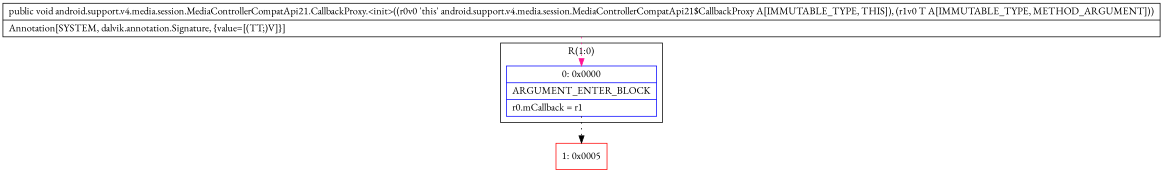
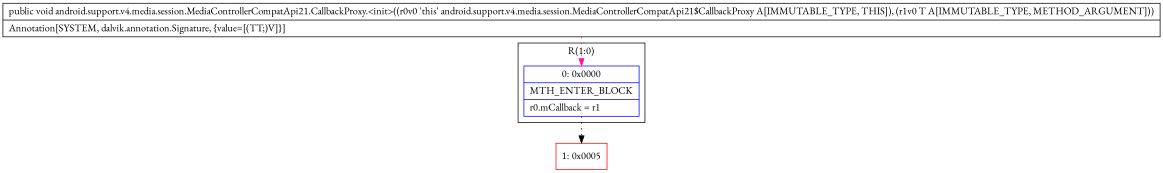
  digraph {
    fontname="EB Garamond"
    node [shape=record fontname="EB Garamond"]
    edge [style=dotted arrowhead=normal fontname="EB Garamond"]
-   n1 [color=blue label="{0\:\ 0x0000|ARGUMENT_ENTER_BLOCK\l|r0.mCallback = r1\l}"]
+   n1 [color=blue label="{0\:\ 0x0000|MTH_ENTER_BLOCK\l|r0.mCallback = r1\l}"]
    n2 [color=red label="{1\:\ 0x0005}"]
    n3 [label="{public void android.support.v4.media.session.MediaControllerCompatApi21.CallbackProxy.\<init\>((r0v0 'this' android.support.v4.media.session.MediaControllerCompatApi21$CallbackProxy A[IMMUTABLE_TYPE, THIS]), (r1v0 T A[IMMUTABLE_TYPE, METHOD_ARGUMENT]))  | Annotation[SYSTEM, dalvik.annotation.Signature, \{value=[(TT;)V]\}]\l}"]
    subgraph cluster_1 {
      label="R(1:0)"
      n1
    }
    n1 -> n2 [color=black]
    n3 -> n1 [color=deeppink]
  }
